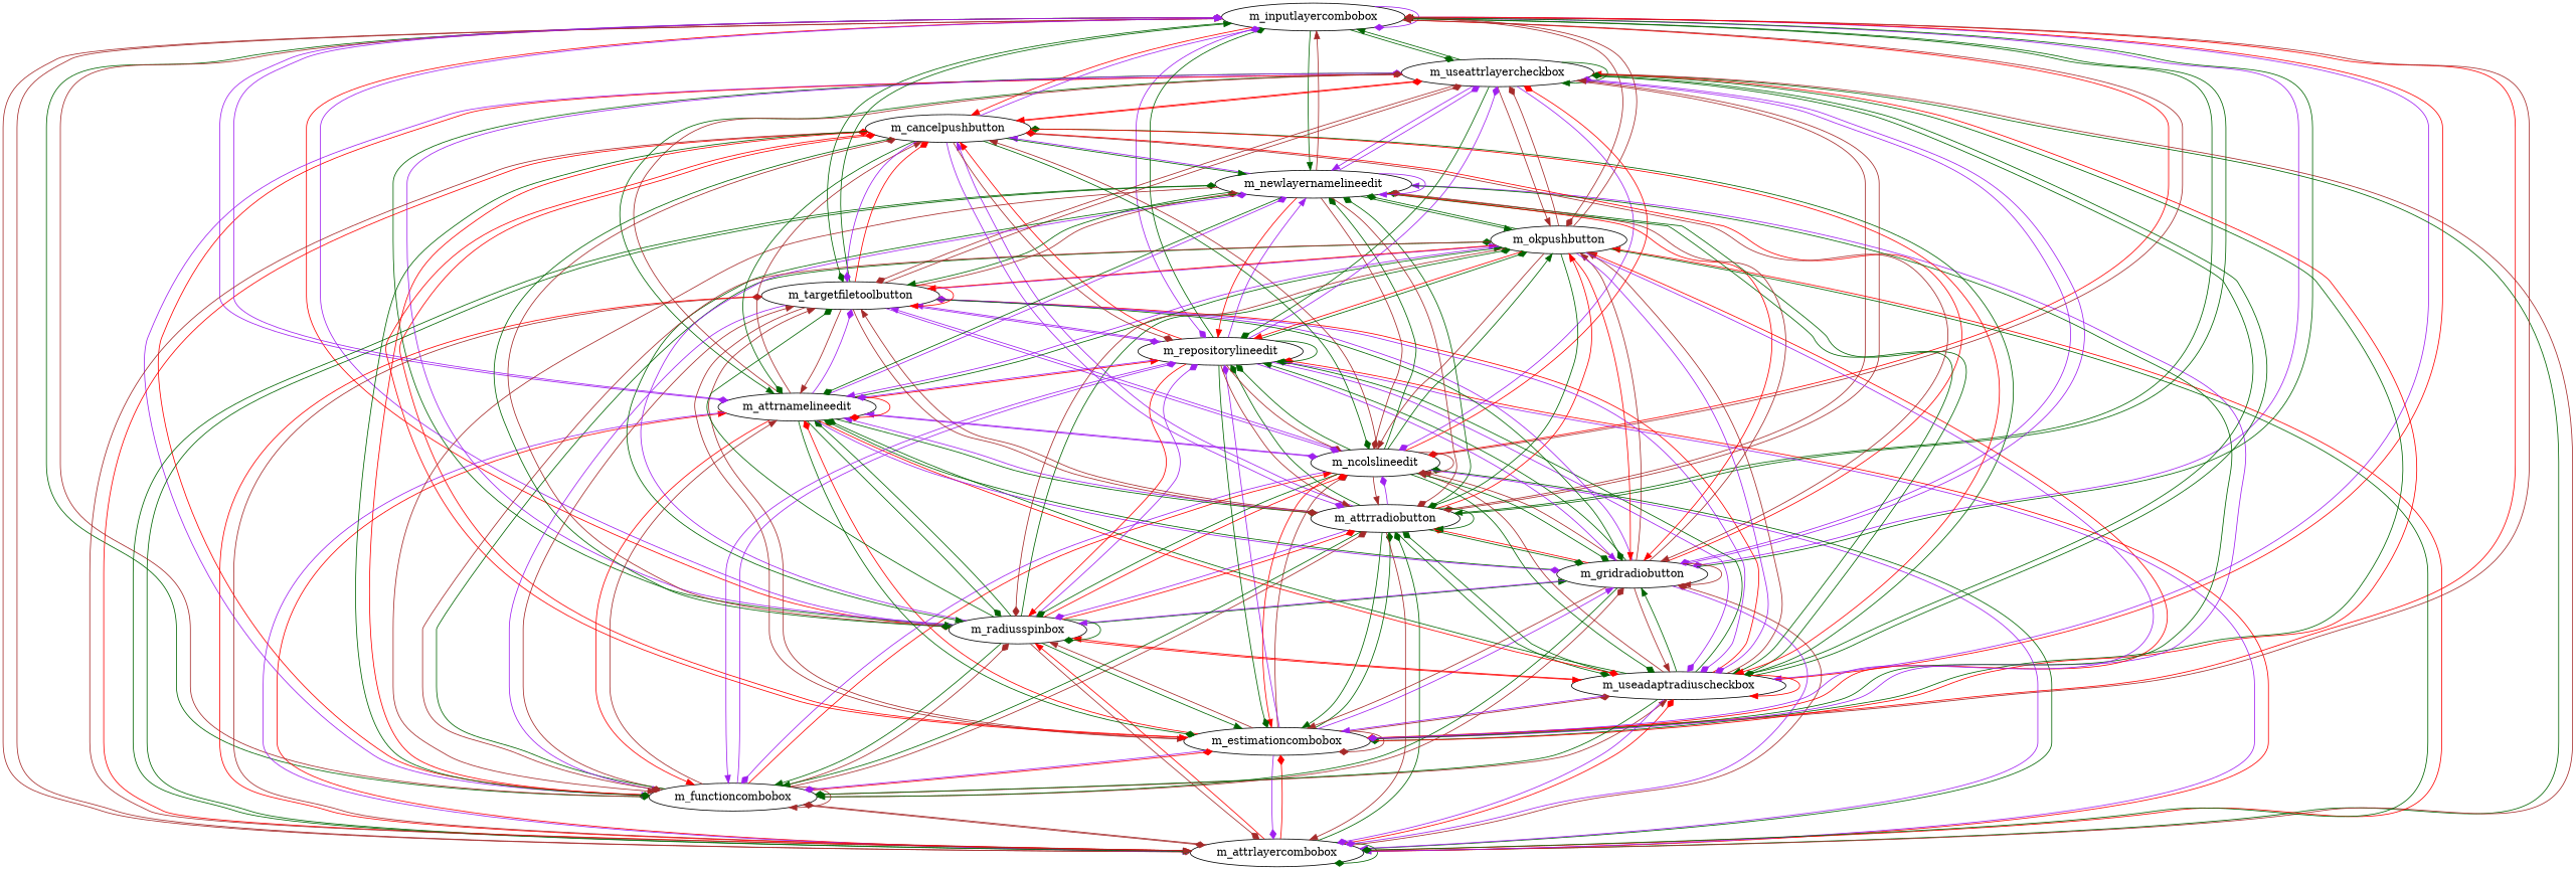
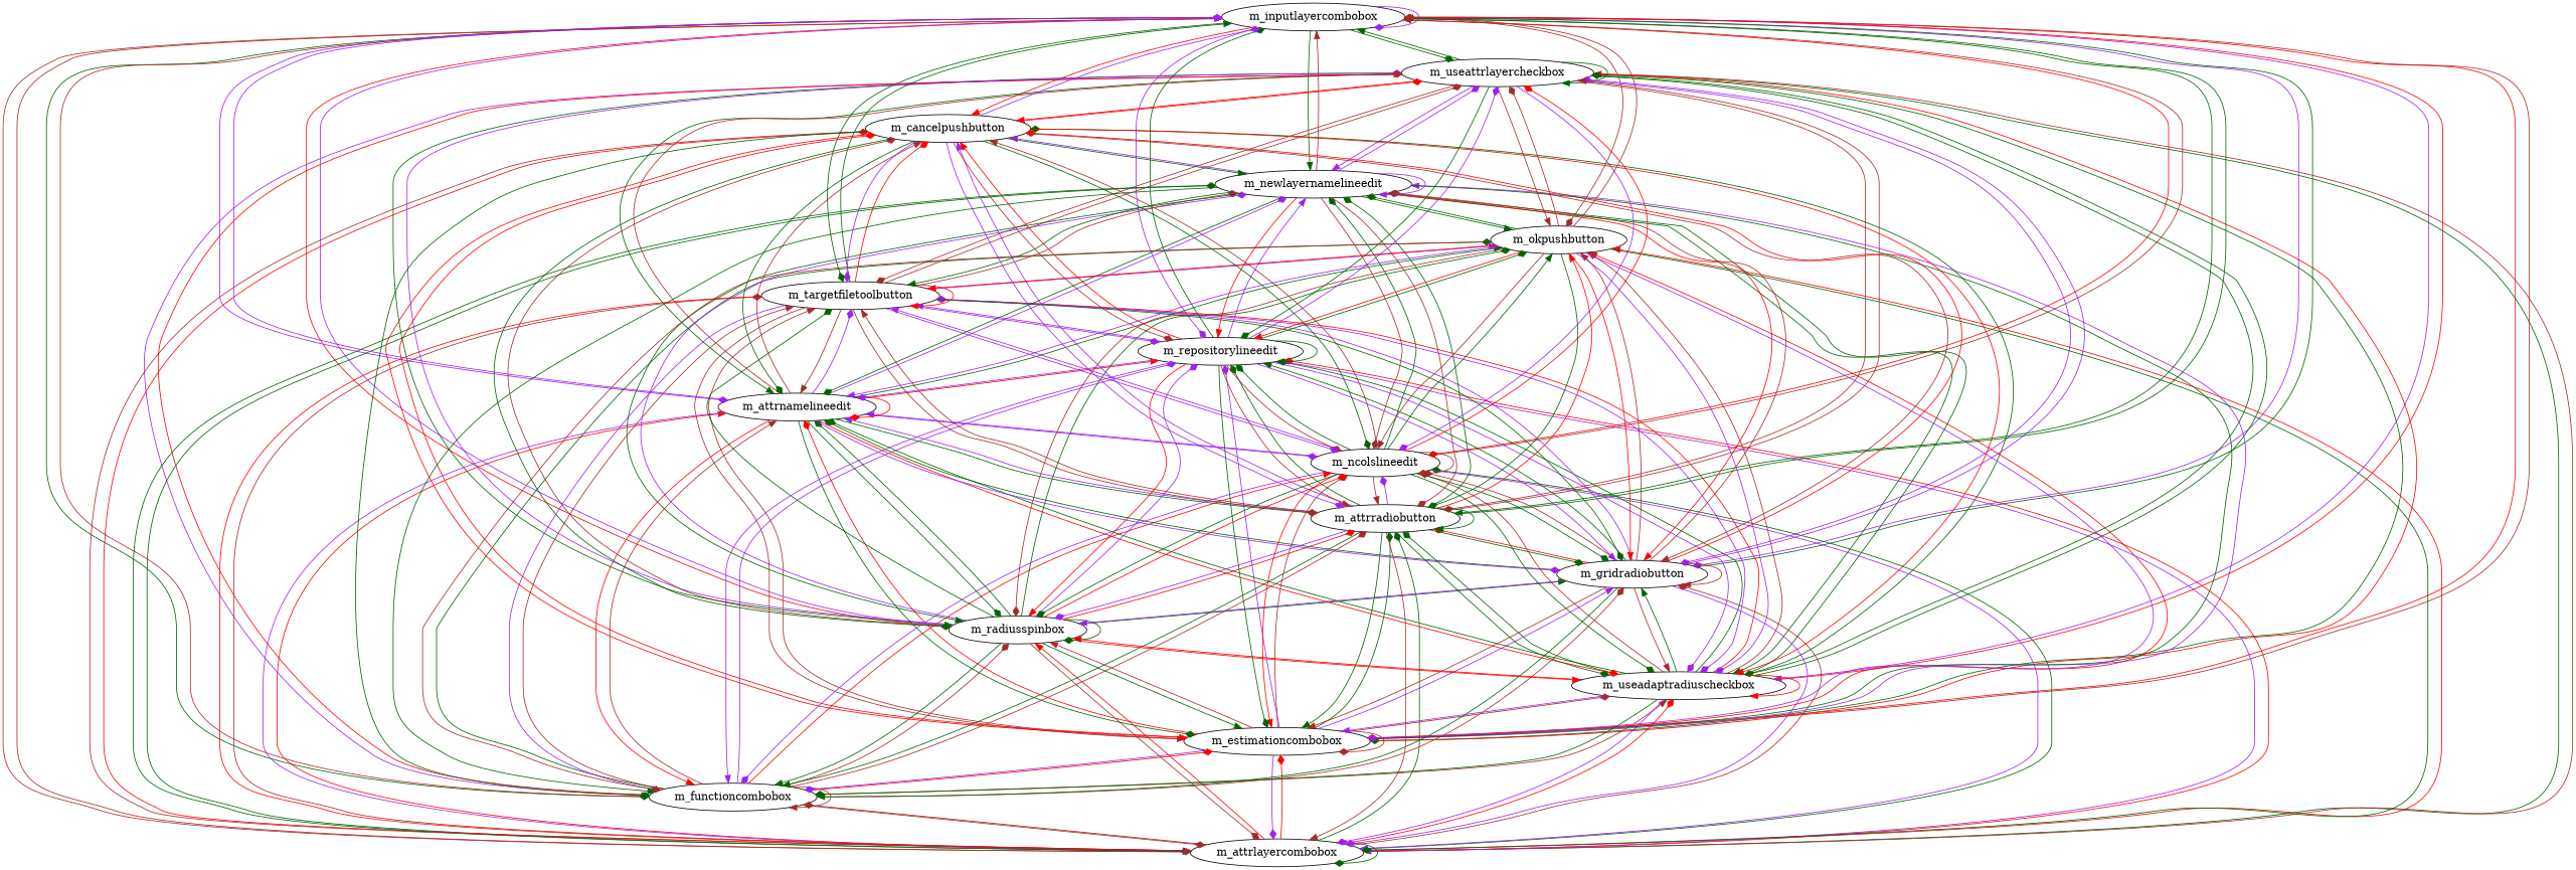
  strict digraph {
    edge [arrowhead=diamond color=darkgreen]
    n1 [label=m_inputlayercombobox]
    n2 [label=m_useattrlayercheckbox]
    n3 [label=m_attrlayercombobox]
    n4 [label=m_functioncombobox]
    n5 [label=m_estimationcombobox]
    n6 [label=m_useadaptradiuscheckbox]
    n7 [label=m_radiusspinbox]
    n8 [label=m_gridradiobutton]
    n9 [label=m_attrradiobutton]
    n10 [label=m_ncolslineedit]
    n11 [label=m_attrnamelineedit]
    n12 [label=m_repositorylineedit]
    n13 [label=m_targetfiletoolbutton]
    n14 [label=m_newlayernamelineedit]
    n15 [label=m_okpushbutton]
    n16 [label=m_cancelpushbutton]
    n1 -> n1 [color=purple]
    n1 -> n2
    n1 -> n3 [color=brown]
    n1 -> n4
    n1 -> n5 [color=red]
    n1 -> n6 [arrowhead=normal color=purple]
    n1 -> n7 [color=red]
    n1 -> n8 [color=purple]
    n1 -> n9 [arrowhead=normal]
    n1 -> n10 [color=red]
    n1 -> n11 [color=purple]
    n1 -> n12 [color=purple]
    n1 -> n13
    n1 -> n14 [arrowhead=normal]
    n1 -> n15 [color=brown]
    n1 -> n16 [arrowhead=normal color=red]
    n2 -> n1 [arrowhead=normal]
    n2 -> n2 [arrowhead=normal]
    n2 -> n3 [arrowhead=normal]
    n2 -> n4 [arrowhead=normal color=purple]
    n2 -> n5
    n2 -> n6
    n2 -> n7 [arrowhead=normal]
    n2 -> n8 [color=purple]
    n2 -> n9 [color=brown]
    n2 -> n10 [color=purple]
    n2 -> n11 [arrowhead=normal]
    n2 -> n12
    n2 -> n13 [color=brown]
    n2 -> n14 [arrowhead=normal color=purple]
    n2 -> n15 [arrowhead=normal color=brown]
    n2 -> n16 [arrowhead=normal color=red]
    n3 -> n1 [arrowhead=normal color=brown]
    n3 -> n2 [arrowhead=normal color=brown]
    n3 -> n3
    n3 -> n4 [color=brown]
    n3 -> n5 [color=red]
    n3 -> n6 [color=red]
    n3 -> n7 [arrowhead=normal color=red]
    n3 -> n8 [color=brown]
    n3 -> n9
    n3 -> n10
    n3 -> n11 [arrowhead=normal color=red]
    n3 -> n12 [color=red]
    n3 -> n13 [color=brown]
    n3 -> n14
    n3 -> n15 [arrowhead=normal color=red]
    n3 -> n16 [color=red]
    n4 -> n1 [color=brown]
    n4 -> n2 [arrowhead=normal color=red]
    n4 -> n3 [color=brown]
    n4 -> n4 [arrowhead=normal color=brown]
    n4 -> n5 [color=red]
    n4 -> n6 [arrowhead=normal color=brown]
    n4 -> n7 [color=brown]
    n4 -> n8 [color=brown]
    n4 -> n9 [color=brown]
    n4 -> n10 [arrowhead=normal color=red]
    n4 -> n11 [arrowhead=normal color=brown]
    n4 -> n12 [color=purple]
    n4 -> n13 [arrowhead=normal color=brown]
    n4 -> n15
-   n4 -> n16 [color=red]
    n5 -> n1 [arrowhead=normal color=brown]
    n5 -> n2 [arrowhead=normal color=red]
    n5 -> n3 [color=purple]
    n5 -> n4 [color=purple]
    n5 -> n5 [color=brown]
    n5 -> n6 [color=brown]
    n5 -> n7 [arrowhead=normal color=brown]
    n5 -> n8 [arrowhead=normal color=purple]
    n5 -> n9
    n5 -> n10 [color=brown]
    n5 -> n11 [color=red]
    n5 -> n12 [color=purple]
    n5 -> n13 [arrowhead=normal color=brown]
    n5 -> n14 [arrowhead=normal color=purple]
    n5 -> n15 [arrowhead=normal color=red]
    n5 -> n16 [color=red]
    n6 -> n1 [color=red]
    n6 -> n2
    n6 -> n3 [color=purple]
    n6 -> n4
    n6 -> n5 [arrowhead=normal color=purple]
    n6 -> n6 [arrowhead=normal color=red]
    n6 -> n7 [arrowhead=normal color=red]
    n6 -> n8 [arrowhead=normal]
    n6 -> n9
    n6 -> n10 [arrowhead=normal color=brown]
    n6 -> n11
    n6 -> n12
    n6 -> n13 [color=red]
    n6 -> n14
    n6 -> n15 [arrowhead=normal color=brown]
    n6 -> n16
    n7 -> n1 [arrowhead=normal color=purple]
    n7 -> n2 [color=purple]
    n7 -> n3 [color=brown]
    n7 -> n4 [arrowhead=normal]
    n7 -> n5 [arrowhead=normal]
    n7 -> n6 [arrowhead=normal color=red]
    n7 -> n7
    n7 -> n8 [arrowhead=normal]
    n7 -> n9 [color=red]
    n7 -> n10 [color=red]
    n7 -> n11
    n7 -> n12 [color=purple]
    n7 -> n13
    n7 -> n14 [color=purple]
    n7 -> n15
    n7 -> n16 [color=brown]
    n8 -> n1 [arrowhead=normal]
    n8 -> n2 [color=purple]
    n8 -> n3 [color=purple]
    n8 -> n4 [arrowhead=normal]
    n8 -> n5 [arrowhead=normal color=brown]
    n8 -> n6 [arrowhead=normal color=brown]
    n8 -> n7 [arrowhead=normal color=purple]
    n8 -> n8 [arrowhead=normal color=brown]
    n8 -> n9 [color=red]
-   n8 -> n10 [arrowhead=normal color=brown]
+   n8 -> n10 [color=brown]
    n8 -> n11
    n8 -> n12 [arrowhead=normal]
    n8 -> n13 [color=purple]
    n8 -> n14 [color=brown]
    n8 -> n15 [arrowhead=normal color=brown]
    n8 -> n16 [color=red]
    n9 -> n1
    n9 -> n2 [arrowhead=normal color=brown]
    n9 -> n3 [arrowhead=normal color=brown]
    n9 -> n4 [arrowhead=normal]
    n9 -> n5 [arrowhead=normal]
    n9 -> n6
    n9 -> n7 [color=purple]
    n9 -> n8
    n9 -> n9 [arrowhead=normal]
    n9 -> n10 [color=purple]
    n9 -> n11 [arrowhead=normal color=purple]
    n9 -> n12
    n9 -> n13 [arrowhead=normal color=brown]
    n9 -> n14
    n9 -> n15 [arrowhead=normal color=red]
    n9 -> n16 [arrowhead=normal color=purple]
    n10 -> n1 [arrowhead=normal color=brown]
    n10 -> n2 [color=red]
    n10 -> n3 [arrowhead=normal color=purple]
    n10 -> n4 [color=purple]
    n10 -> n5 [arrowhead=normal color=red]
    n10 -> n6
    n10 -> n7
    n10 -> n8
    n10 -> n9 [arrowhead=normal color=brown]
    n10 -> n10 [color=brown]
    n10 -> n11 [arrowhead=normal color=purple]
    n10 -> n12
    n10 -> n13 [arrowhead=normal color=purple]
    n10 -> n14
    n10 -> n15 [arrowhead=normal]
    n10 -> n16 [arrowhead=normal color=brown]
    n11 -> n1 [color=purple]
    n11 -> n2 [color=brown]
    n11 -> n3 [arrowhead=normal color=purple]
    n11 -> n4 [arrowhead=normal color=red]
    n11 -> n5
    n11 -> n6 [color=red]
    n11 -> n7
    n11 -> n8 [color=purple]
    n11 -> n9
    n11 -> n10 [color=purple]
    n11 -> n11 [color=red]
    n11 -> n12 [arrowhead=normal color=red]
    n11 -> n13 [color=purple]
    n11 -> n14 [color=purple]
    n11 -> n15 [arrowhead=normal]
    n11 -> n16 [arrowhead=normal color=brown]
    n12 -> n1
    n12 -> n2 [color=purple]
    n12 -> n3 [arrowhead=normal color=purple]
    n12 -> n4 [arrowhead=normal color=purple]
    n12 -> n5
    n12 -> n6 [color=purple]
    n12 -> n7 [arrowhead=normal color=red]
    n12 -> n8 [arrowhead=normal color=purple]
    n12 -> n9 [arrowhead=normal color=brown]
    n12 -> n10 [color=brown]
    n12 -> n11 [color=purple]
    n12 -> n12 [arrowhead=normal]
    n12 -> n13 [arrowhead=normal color=purple]
    n12 -> n14 [arrowhead=normal color=purple]
    n12 -> n15
    n12 -> n16 [arrowhead=normal color=red]
    n13 -> n1 [arrowhead=normal]
    n13 -> n2 [color=brown]
    n13 -> n3 [arrowhead=normal color=red]
    n13 -> n4 [arrowhead=normal color=purple]
    n13 -> n5 [arrowhead=normal color=brown]
    n13 -> n6 [color=purple]
    n13 -> n8
    n13 -> n9 [color=brown]
    n13 -> n10 [color=purple]
    n13 -> n11 [arrowhead=normal color=brown]
    n13 -> n12 [color=purple]
    n13 -> n13 [arrowhead=normal color=red]
    n13 -> n14 [color=brown]
    n13 -> n15 [arrowhead=normal color=purple]
    n13 -> n16 [color=red]
    n14 -> n1 [arrowhead=normal color=brown]
    n14 -> n2 [color=purple]
    n14 -> n3 [arrowhead=normal]
-   n14 -> n4 [arrowhead=normal color=brown]
+   n14 -> n4 [arrowhead=normal]
    n14 -> n5
    n14 -> n6 [arrowhead=normal]
    n14 -> n7 [arrowhead=normal]
    n14 -> n8 [arrowhead=normal color=red]
    n14 -> n9 [color=brown]
    n14 -> n10 [color=brown]
    n14 -> n11
    n14 -> n12 [arrowhead=normal color=red]
    n14 -> n13 [arrowhead=normal]
    n14 -> n14 [arrowhead=normal color=purple]
    n14 -> n15 [arrowhead=normal]
    n14 -> n16 [arrowhead=normal color=purple]
    n15 -> n1 [color=brown]
    n15 -> n2 [color=brown]
    n15 -> n3
    n15 -> n4 [color=brown]
    n15 -> n5 [color=purple]
    n15 -> n6 [color=purple]
    n15 -> n7 [color=brown]
    n15 -> n8 [arrowhead=normal color=red]
    n15 -> n9
    n15 -> n10 [arrowhead=normal color=brown]
    n15 -> n11 [arrowhead=normal color=purple]
    n15 -> n12 [arrowhead=normal color=red]
    n15 -> n13 [arrowhead=normal color=red]
    n15 -> n14
    n16 -> n1 [color=purple]
    n16 -> n2 [color=red]
    n16 -> n3 [arrowhead=normal color=brown]
    n16 -> n4
    n16 -> n5 [arrowhead=normal color=red]
    n16 -> n6 [arrowhead=normal color=red]
    n16 -> n7
    n16 -> n8 [arrowhead=normal color=brown]
    n16 -> n9 [color=purple]
    n16 -> n10
    n16 -> n11
    n16 -> n12 [color=brown]
    n16 -> n13 [color=purple]
    n16 -> n14 [arrowhead=normal]
  }
